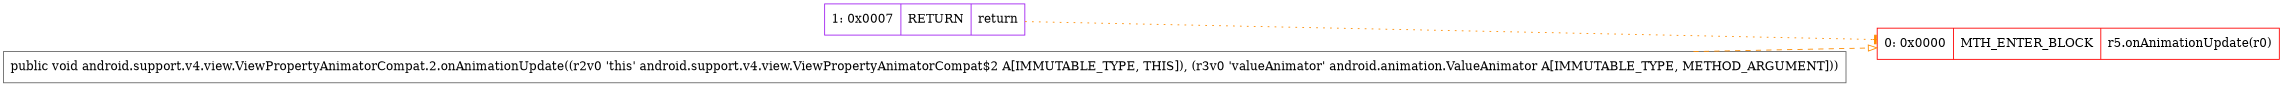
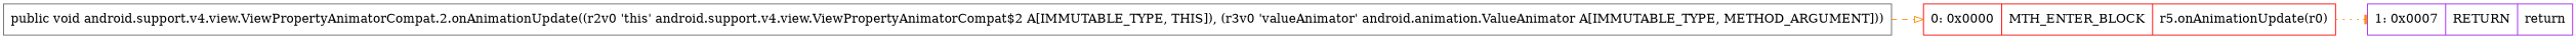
  digraph {
    rankdir=LR
    node [shape=record]
    edge [color=darkorange]
    n1 [label="{0\:\ 0x0000|MTH_ENTER_BLOCK\l|r5.onAnimationUpdate(r0)\l}" color=red]
    n2 [label="{1\:\ 0x0007|RETURN\l|return\l}" color=purple]
    n3 [label="{public void android.support.v4.view.ViewPropertyAnimatorCompat.2.onAnimationUpdate((r2v0 'this' android.support.v4.view.ViewPropertyAnimatorCompat$2 A[IMMUTABLE_TYPE, THIS]), (r3v0 'valueAnimator' android.animation.ValueAnimator A[IMMUTABLE_TYPE, METHOD_ARGUMENT])) }" color=gray40]
-   n2 -> n1 [style=dotted arrowhead=tee]
+   n1 -> n2 [style=dotted arrowhead=tee]
    n3 -> n1 [style=dashed arrowhead=onormal]
  }
